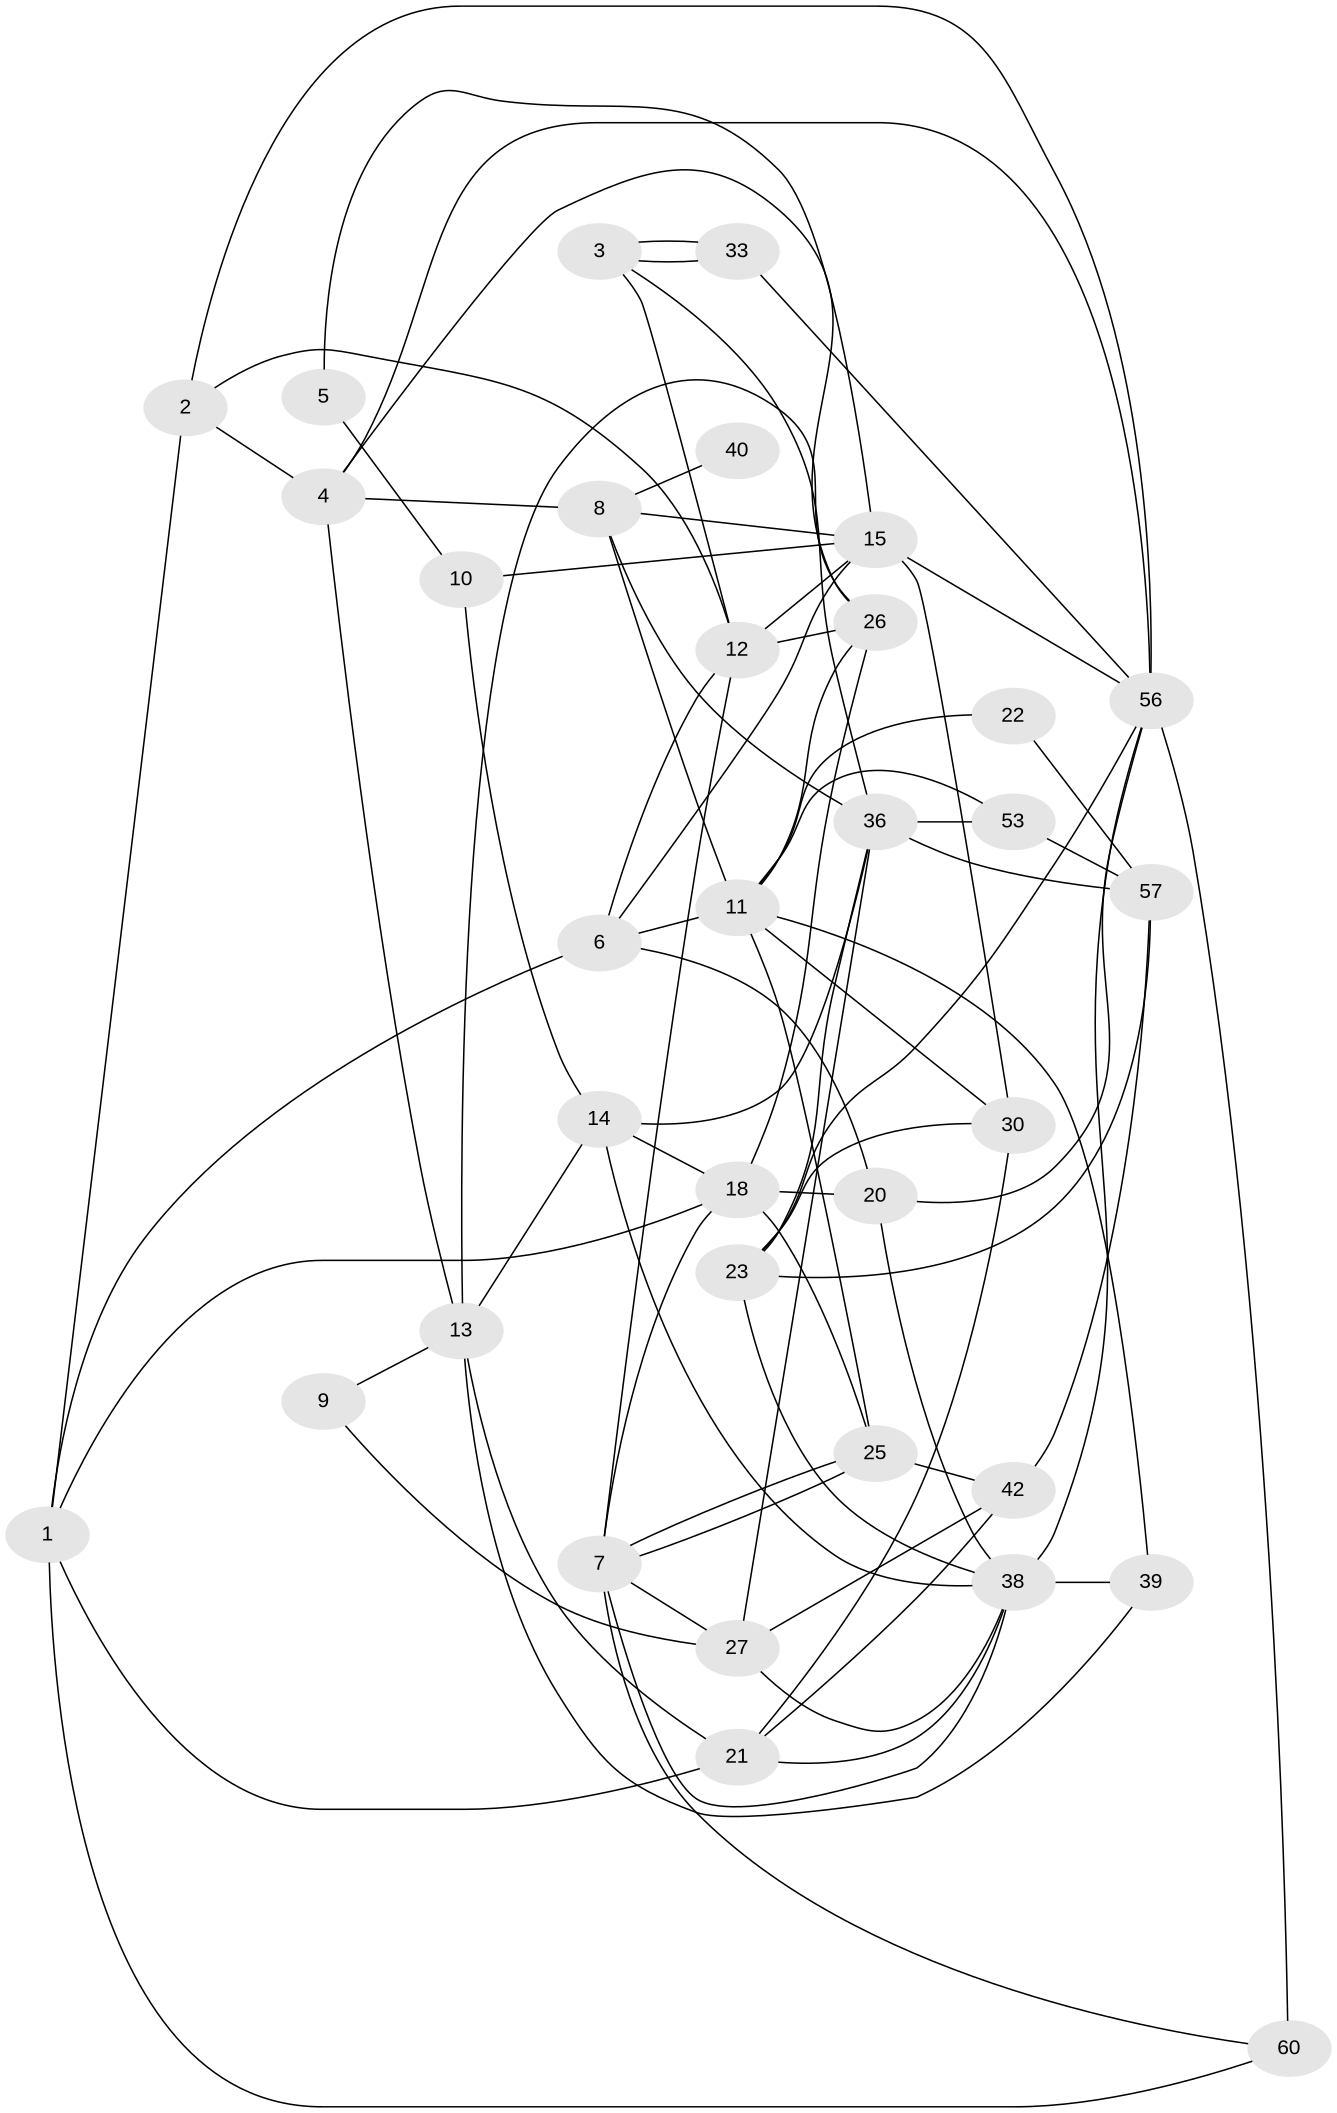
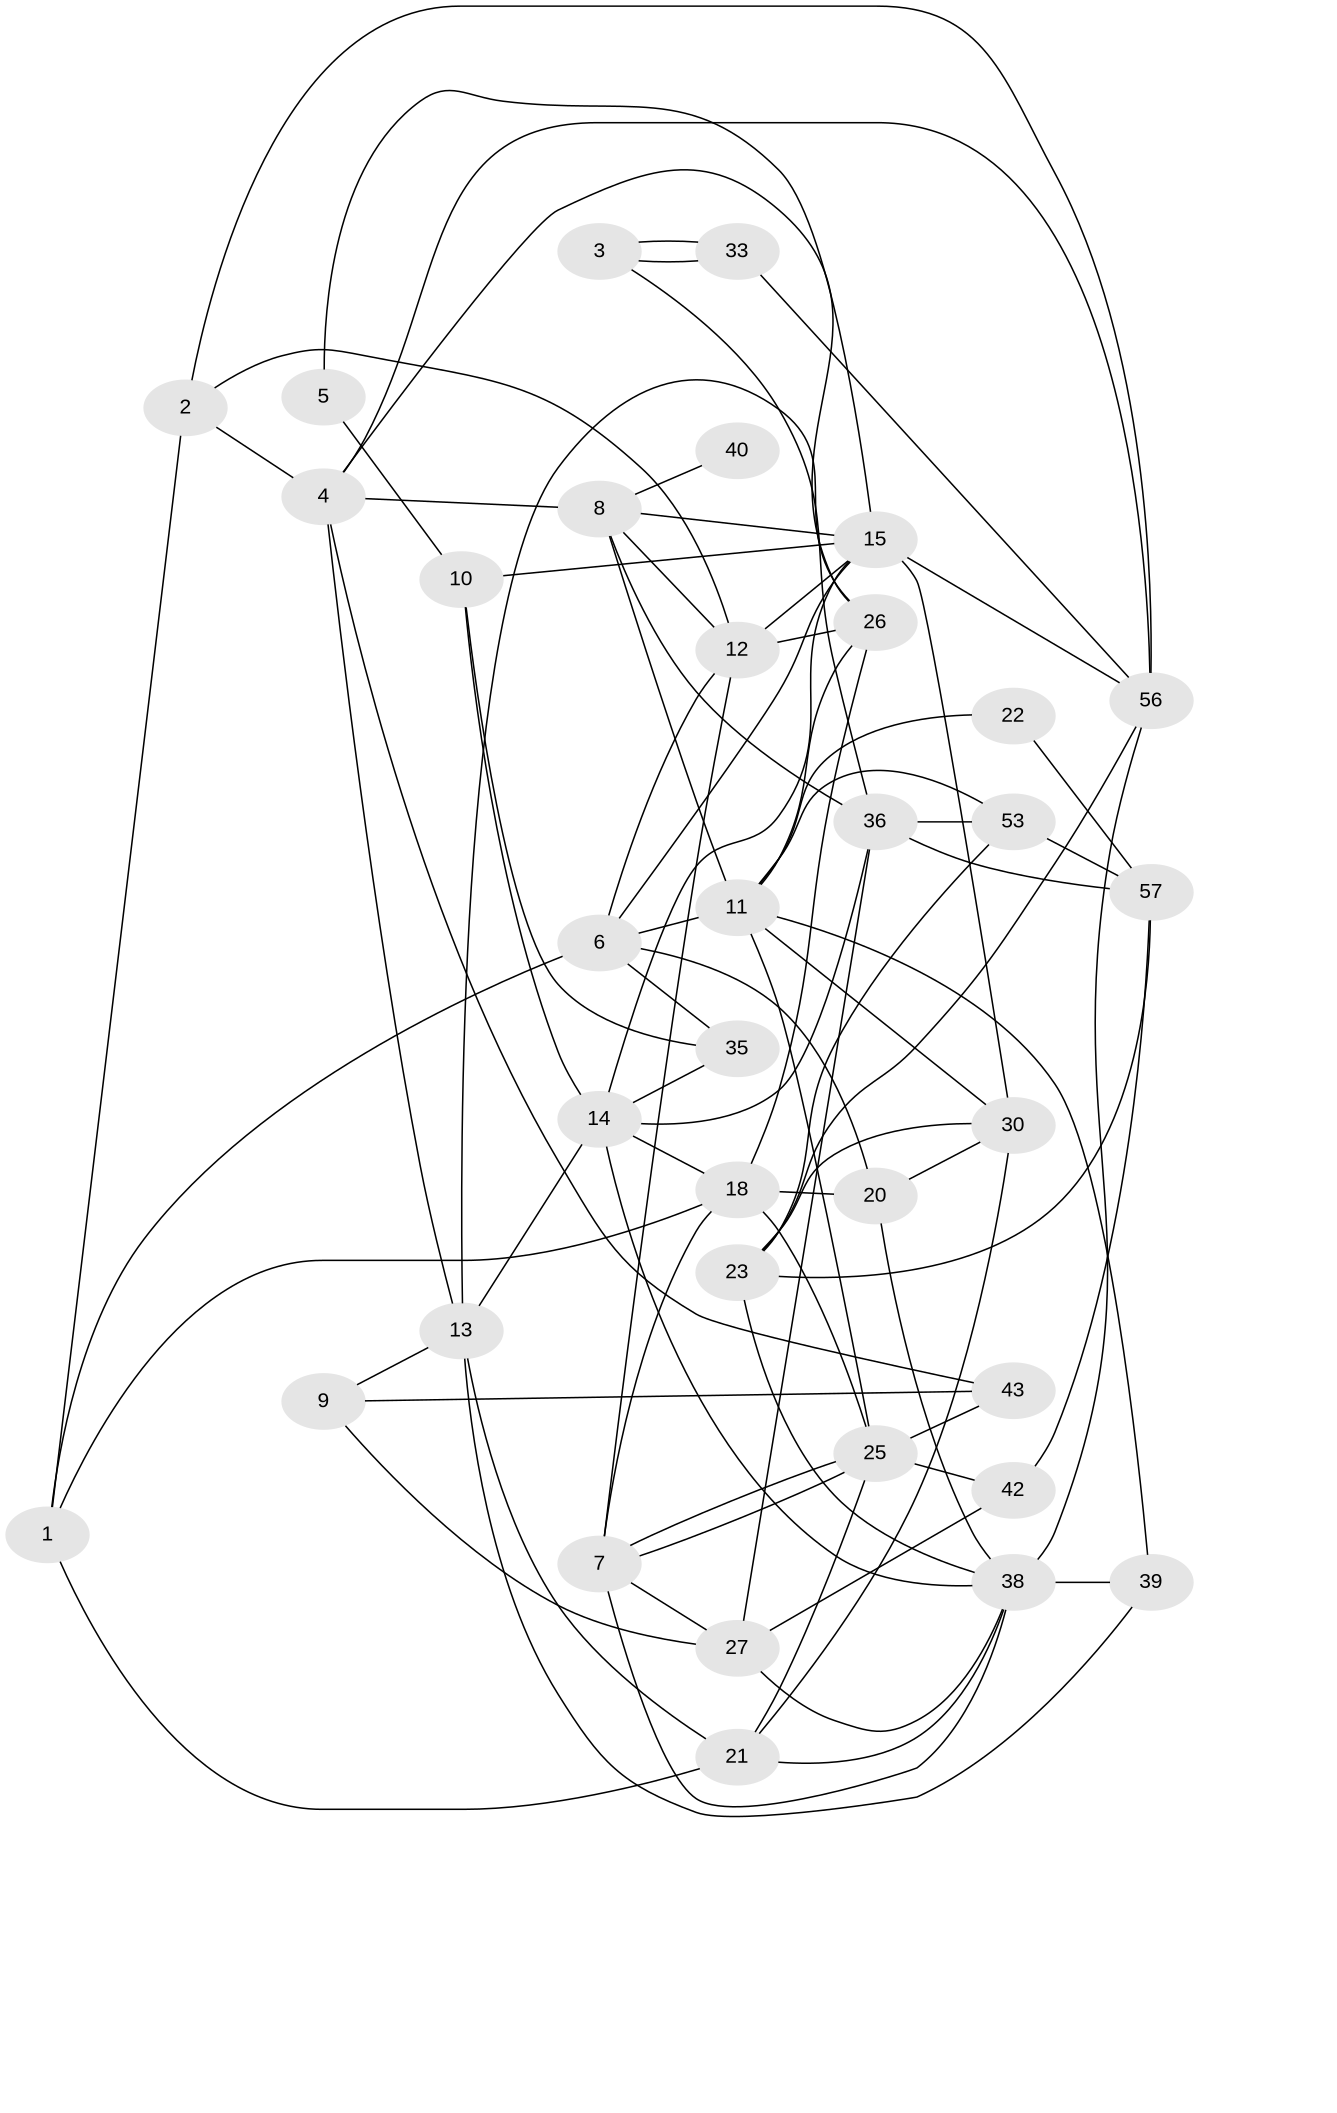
  graph {
    fontname="Liberation Sans"
    rankdir=LR
    node [color=gray90 fontname="Liberation Sans" style=filled]
    edge [fontname="Liberation Sans"]
    1 [super="+32"]
    2 [super="+29"]
    6 [super="+44"]
    18 [super="+48"]
    21 [super="+31"]
-   60
    4 [super="+19"]
    12 [super="+16"]
    56 [super="+58"]
    15 [super="+37"]
    11 [super="+41"]
    20 [super="+47"]
+   35 [super="+46"]
    26
    25 [super="+34"]
    38 [super="+62"]
    30
    8 [super="+50"]
    13 [super="+24"]
+   43 [super="+51"]
    3
    33
    36 [super="+59"]
    40
    14 [super="+54"]
    39
    5
    10
    22
    53
    7 [super="+45"]
    27 [super="+61"]
    42
    57
    9 [super="+52"]
    23 [super="+49"]
    1 -- 2
    1 -- 6
    1 -- 18
    1 -- 21 [weight=2]
-   1 -- 60
    2 -- 4
    2 -- 12
    2 -- 56
    6 -- 12
    6 -- 15
    6 -- 11
    6 -- 20
+   6 -- 35
    18 -- 20
    18 -- 26
    18 -- 25
-   21 -- 42
+   21 -- 25
    21 -- 38
    21 -- 30
    4 -- 56
    4 -- 26
    4 -- 8
    4 -- 13
+   4 -- 43
    12 -- 15
    12 -- 26
-   56 -- 60
    15 -- 56
    15 -- 30
    11 -- 26
    11 -- 25
    11 -- 30
    11 -- 39
    11 -- 22
    11 -- 53
-   20 -- 56
+   20 -- 30
    20 -- 38
+   25 -- 43 [weight=2]
    25 -- 42
    38 -- 56
    38 -- 39
    8 -- 15
    8 -- 11
    8 -- 36
    8 -- 40
    13 -- 21
    13 -- 26
    13 -- 14
    13 -- 39
-   3 -- 12
+   8 -- 12
    3 -- 33
    3 -- 33
    3 -- 36
    33 -- 56
    36 -- 53
    36 -- 57
    14 -- 18
+   14 -- 15
+   14 -- 35
    14 -- 38
    14 -- 36
    5 -- 15
    5 -- 10
    10 -- 15
+   10 -- 35
    10 -- 14
    22 -- 57
    53 -- 57
    7 -- 18
-   7 -- 60
    7 -- 12
    7 -- 25
    7 -- 25
    7 -- 38
    7 -- 27
    27 -- 38
    27 -- 36
    27 -- 42
    42 -- 57
    9 -- 13
+   9 -- 43
    9 -- 27
    23 -- 56
    23 -- 38
    23 -- 30
-   23 -- 36
+   23 -- 53
    23 -- 57
  }
